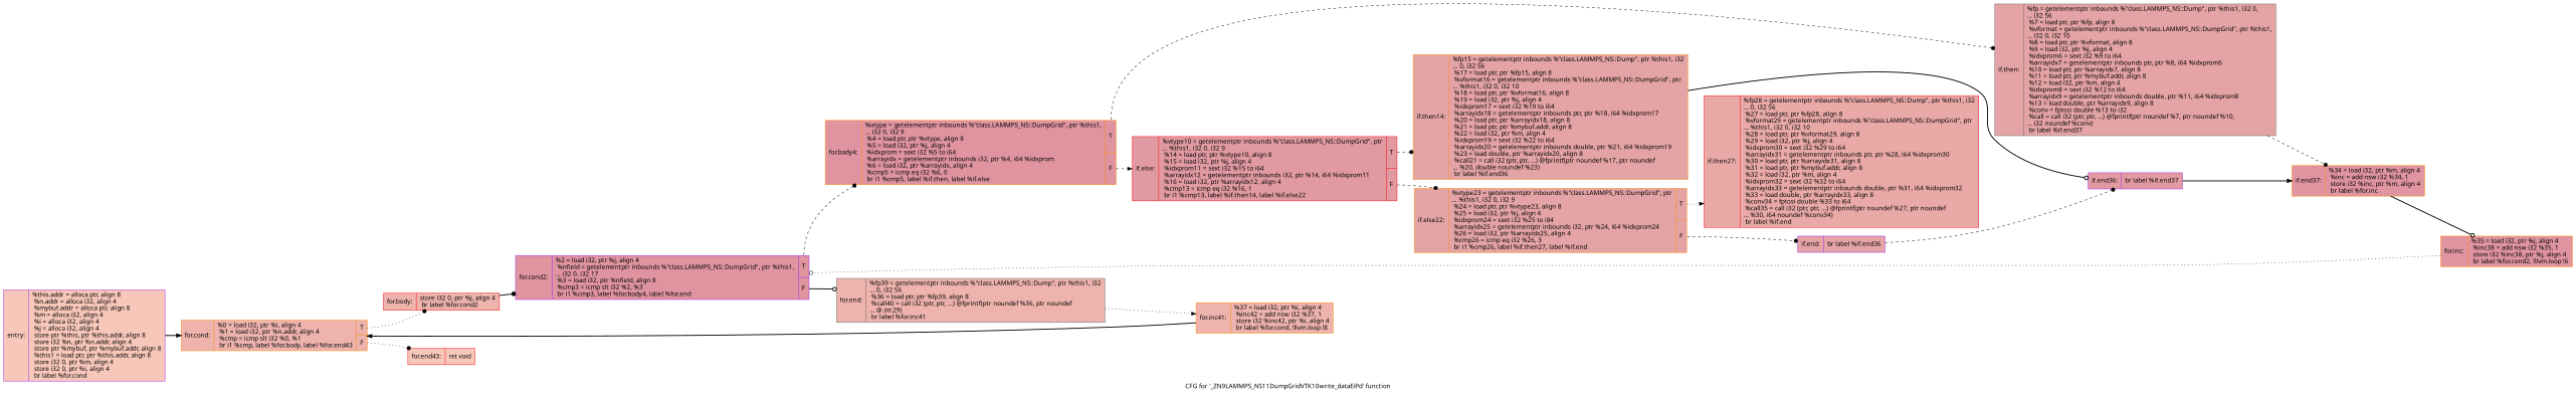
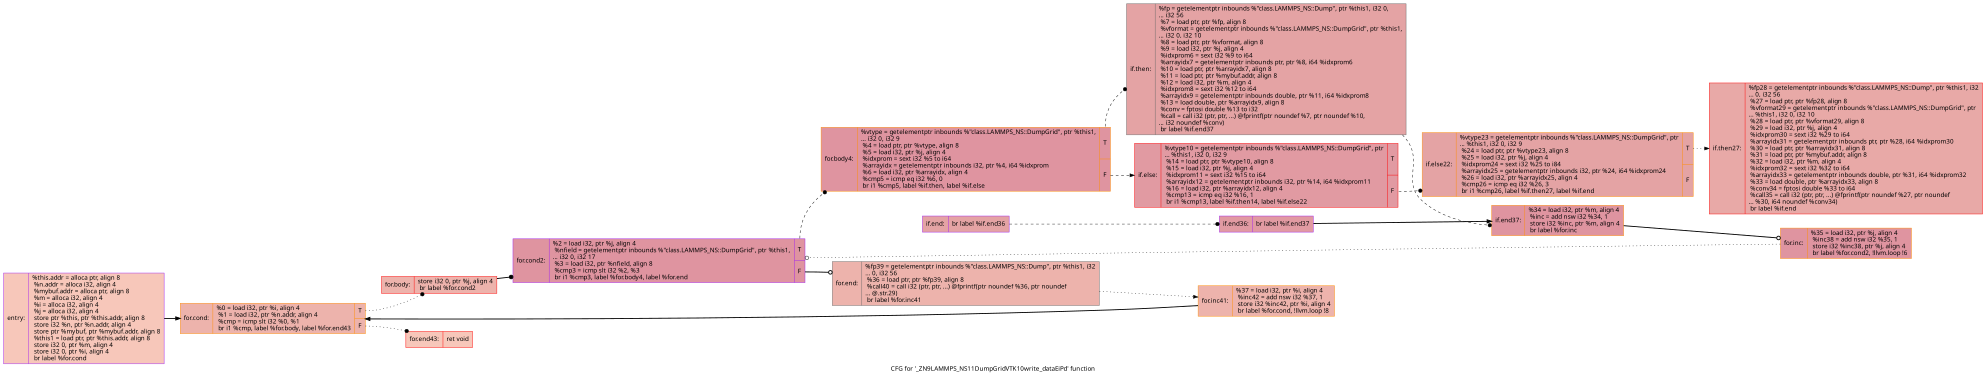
  digraph {
    fontname="Noto Sans"
    label="CFG for '_ZN9LAMMPS_NS11DumpGridVTK10write_dataEiPd' function"
    rankdir=LR
    node [color=darkorange fillcolor="#d6524470" fontname="Noto Sans" shape=record style=filled]
    edge [arrowhead=dot fontname="Noto Sans" style=dashed]
    n1 [color=purple fillcolor="#ec7f6370" label="{entry:\l|  %this.addr = alloca ptr, align 8\l  %n.addr = alloca i32, align 4\l  %mybuf.addr = alloca ptr, align 8\l  %m = alloca i32, align 4\l  %i = alloca i32, align 4\l  %j = alloca i32, align 4\l  store ptr %this, ptr %this.addr, align 8\l  store i32 %n, ptr %n.addr, align 4\l  store ptr %mybuf, ptr %mybuf.addr, align 8\l  %this1 = load ptr, ptr %this.addr, align 8\l  store i32 0, ptr %m, align 4\l  store i32 0, ptr %i, align 4\l  br label %for.cond\l}"]
    n2 [label="{for.cond:\l|  %0 = load i32, ptr %i, align 4\l  %1 = load i32, ptr %n.addr, align 4\l  %cmp = icmp slt i32 %0, %1\l  br i1 %cmp, label %for.body, label %for.end43\l|{<s0>T|<s1>F}}"]
    n3 [color=red label="{for.body:\l|  store i32 0, ptr %j, align 4\l  br label %for.cond2\l}"]
    n4 [color=red fillcolor="#ec7f6370" label="{for.end43:\l|  ret void\l}"]
    n5 [color=purple fillcolor="#b70d2870" label="{for.cond2:\l|  %2 = load i32, ptr %j, align 4\l  %nfield = getelementptr inbounds %\"class.LAMMPS_NS::DumpGrid\", ptr %this1,\l... i32 0, i32 17\l  %3 = load i32, ptr %nfield, align 8\l  %cmp3 = icmp slt i32 %2, %3\l  br i1 %cmp3, label %for.body4, label %for.end\l|{<s0>T|<s1>F}}"]
    n6 [fillcolor="#b70d2870" label="{for.body4:\l|  %vtype = getelementptr inbounds %\"class.LAMMPS_NS::DumpGrid\", ptr %this1,\l... i32 0, i32 9\l  %4 = load ptr, ptr %vtype, align 8\l  %5 = load i32, ptr %j, align 4\l  %idxprom = sext i32 %5 to i64\l  %arrayidx = getelementptr inbounds i32, ptr %4, i64 %idxprom\l  %6 = load i32, ptr %arrayidx, align 4\l  %cmp5 = icmp eq i32 %6, 0\l  br i1 %cmp5, label %if.then, label %if.else\l|{<s0>T|<s1>F}}"]
    n7 [color=gray40 label="{for.end:\l|  %fp39 = getelementptr inbounds %\"class.LAMMPS_NS::Dump\", ptr %this1, i32\l... 0, i32 56\l  %36 = load ptr, ptr %fp39, align 8\l  %call40 = call i32 (ptr, ptr, ...) @fprintf(ptr noundef %36, ptr noundef\l... @.str.29)\l  br label %for.inc41\l}"]
    n8 [color=gray40 fillcolor="#c32e3170" label="{if.then:\l|  %fp = getelementptr inbounds %\"class.LAMMPS_NS::Dump\", ptr %this1, i32 0,\l... i32 56\l  %7 = load ptr, ptr %fp, align 8\l  %vformat = getelementptr inbounds %\"class.LAMMPS_NS::DumpGrid\", ptr %this1,\l... i32 0, i32 10\l  %8 = load ptr, ptr %vformat, align 8\l  %9 = load i32, ptr %j, align 4\l  %idxprom6 = sext i32 %9 to i64\l  %arrayidx7 = getelementptr inbounds ptr, ptr %8, i64 %idxprom6\l  %10 = load ptr, ptr %arrayidx7, align 8\l  %11 = load ptr, ptr %mybuf.addr, align 8\l  %12 = load i32, ptr %m, align 4\l  %idxprom8 = sext i32 %12 to i64\l  %arrayidx9 = getelementptr inbounds double, ptr %11, i64 %idxprom8\l  %13 = load double, ptr %arrayidx9, align 8\l  %conv = fptosi double %13 to i32\l  %call = call i32 (ptr, ptr, ...) @fprintf(ptr noundef %7, ptr noundef %10,\l... i32 noundef %conv)\l  br label %if.end37\l}"]
    n9 [color=red fillcolor="#bb1b2c70" label="{if.else:\l|  %vtype10 = getelementptr inbounds %\"class.LAMMPS_NS::DumpGrid\", ptr\l... %this1, i32 0, i32 9\l  %14 = load ptr, ptr %vtype10, align 8\l  %15 = load i32, ptr %j, align 4\l  %idxprom11 = sext i32 %15 to i64\l  %arrayidx12 = getelementptr inbounds i32, ptr %14, i64 %idxprom11\l  %16 = load i32, ptr %arrayidx12, align 4\l  %cmp13 = icmp eq i32 %16, 1\l  br i1 %cmp13, label %if.then14, label %if.else22\l|{<s0>T|<s1>F}}"]
    n10 [label="{for.inc41:\l|  %37 = load i32, ptr %i, align 4\l  %inc42 = add nsw i32 %37, 1\l  store i32 %inc42, ptr %i, align 4\l  br label %for.cond, !llvm.loop !8\l}"]
    n11 [fillcolor="#b70d2870" label="{if.end37:\l|  %34 = load i32, ptr %m, align 4\l  %inc = add nsw i32 %34, 1\l  store i32 %inc, ptr %m, align 4\l  br label %for.inc\l}"]
-   n12 [fillcolor="#c32e3170" label="{if.then14:\l|  %fp15 = getelementptr inbounds %\"class.LAMMPS_NS::Dump\", ptr %this1, i32\l... 0, i32 56\l  %17 = load ptr, ptr %fp15, align 8\l  %vformat16 = getelementptr inbounds %\"class.LAMMPS_NS::DumpGrid\", ptr\l... %this1, i32 0, i32 10\l  %18 = load ptr, ptr %vformat16, align 8\l  %19 = load i32, ptr %j, align 4\l  %idxprom17 = sext i32 %19 to i64\l  %arrayidx18 = getelementptr inbounds ptr, ptr %18, i64 %idxprom17\l  %20 = load ptr, ptr %arrayidx18, align 8\l  %21 = load ptr, ptr %mybuf.addr, align 8\l  %22 = load i32, ptr %m, align 4\l  %idxprom19 = sext i32 %22 to i64\l  %arrayidx20 = getelementptr inbounds double, ptr %21, i64 %idxprom19\l  %23 = load double, ptr %arrayidx20, align 8\l  %call21 = call i32 (ptr, ptr, ...) @fprintf(ptr noundef %17, ptr noundef\l... %20, double noundef %23)\l  br label %if.end36\l}"]
    n13 [fillcolor="#c32e3170" label="{if.else22:\l|  %vtype23 = getelementptr inbounds %\"class.LAMMPS_NS::DumpGrid\", ptr\l... %this1, i32 0, i32 9\l  %24 = load ptr, ptr %vtype23, align 8\l  %25 = load i32, ptr %j, align 4\l  %idxprom24 = sext i32 %25 to i84\l  %arrayidx25 = getelementptr inbounds i32, ptr %24, i64 %idxprom24\l  %26 = load i32, ptr %arrayidx25, align 4\l  %cmp26 = icmp eq i32 %26, 3\l  br i1 %cmp26, label %if.then27, label %if.end\l|{<s0>T|<s1>F}}"]
    n14 [fillcolor="#b70d2870" label="{for.inc:\l|  %35 = load i32, ptr %j, align 4\l  %inc38 = add nsw i32 %35, 1\l  store i32 %inc38, ptr %j, align 4\l  br label %for.cond2, !llvm.loop !6\l}"]
    n15 [color=purple fillcolor="#bb1b2c70" label="{if.end36:\l|  br label %if.end37\l}"]
    n16 [color=red fillcolor="#ca3b3770" label="{if.then27:\l|  %fp28 = getelementptr inbounds %\"class.LAMMPS_NS::Dump\", ptr %this1, i32\l... 0, i32 56\l  %27 = load ptr, ptr %fp28, align 8\l  %vformat29 = getelementptr inbounds %\"class.LAMMPS_NS::DumpGrid\", ptr\l... %this1, i32 0, i32 10\l  %28 = load ptr, ptr %vformat29, align 8\l  %29 = load i32, ptr %j, align 4\l  %idxprom30 = sext i32 %29 to i64\l  %arrayidx31 = getelementptr inbounds ptr, ptr %28, i64 %idxprom30\l  %30 = load ptr, ptr %arrayidx31, align 8\l  %31 = load ptr, ptr %mybuf.addr, align 8\l  %32 = load i32, ptr %m, align 4\l  %idxprom32 = sext i32 %32 to i64\l  %arrayidx33 = getelementptr inbounds double, ptr %31, i64 %idxprom32\l  %33 = load double, ptr %arrayidx33, align 8\l  %conv34 = fptosi double %33 to i64\l  %call35 = call i32 (ptr, ptr, ...) @fprintf(ptr noundef %27, ptr noundef\l... %30, i64 noundef %conv34)\l  br label %if.end\l}"]
    n17 [color=purple fillcolor="#c32e3170" label="{if.end:\l|  br label %if.end36\l}"]
    n1 -> n2 [arrowhead=normal style=bold]
    n2 -> n3 [style=dotted tailport=s0]
    n2 -> n4 [style=dotted tailport=s1]
    n3 -> n5 [style=bold]
    n5 -> n6 [tailport=s0]
    n5 -> n7 [arrowhead=odot style=bold tailport=s1]
    n6 -> n8 [tailport=s0]
    n6 -> n9 [arrowhead=normal tailport=s1]
    n7 -> n10 [arrowhead=normal style=dotted]
    n8 -> n11
-   n9 -> n12 [tailport=s0]
    n9 -> n13 [tailport=s1]
    n10 -> n2 [arrowhead=normal style=bold]
    n11 -> n14 [arrowhead=odot style=bold]
-   n12 -> n15 [arrowhead=odot style=bold]
    n13 -> n16 [arrowhead=normal style=dotted tailport=s0]
-   n13 -> n17 [tailport=s1]
    n14 -> n5 [arrowhead=odot style=dotted]
    n15 -> n11 [arrowhead=normal style=bold]
    n17 -> n15
  }
